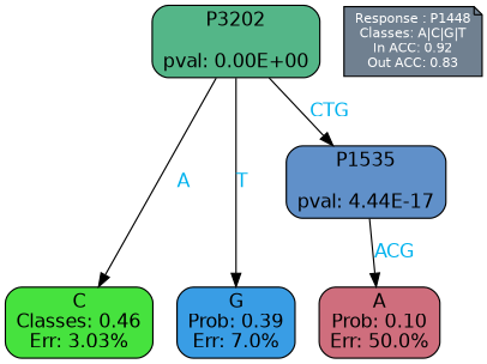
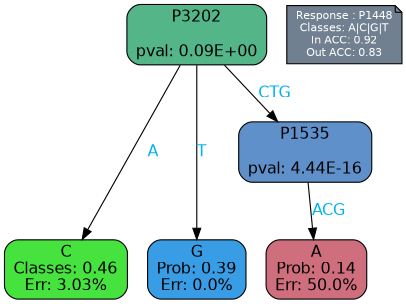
  digraph {
    ranksep=equally
    splines=polylines
    node [color=black fontname=helvetica shape=box style="filled, rounded"]
    edge [fontcolor=deepskyblue2 fontname=helvetica]
    n1 [fillcolor="#46e23e" label="C\nClasses: 0.46\nErr: 3.03%"]
-   n2 [fillcolor="#cf6e7d" label="A\nProb: 0.10\nErr: 50.0%"]
-   n3 [fillcolor="#399de5" label="G\nProb: 0.39\nErr: 7.0%"]
+   n2 [fillcolor="#cf6e7d" label="A\nProb: 0.14\nErr: 50.0%"]
+   n3 [fillcolor="#399de5" label="G\nProb: 0.39\nErr: 0.0%"]
    n4 [align=left fillcolor=slategray fontcolor=white fontsize=10 label="Response : P1448\nClasses: A|C|G|T\nIn ACC: 0.92\nOut ACC: 0.83\n" shape=note style=filled]
-   n5 [fillcolor="#54b688" label="P3202\n\npval: 0.00E+00"]
-   n6 [fillcolor="#6090c9" label="P1535\n\npval: 4.44E-17"]
+   n5 [fillcolor="#54b688" label="P3202\n\npval: 0.09E+00"]
+   n6 [fillcolor="#6090c9" label="P1535\n\npval: 4.44E-16"]
    subgraph sub_1 {
      rank=same
      n1
      n2
      n3
    }
    subgraph sub_2 {
      rank=same
      n4
      n5
    }
    n5 -> n1 [label=A]
    n5 -> n3 [label=T]
    n5 -> n6 [label=CTG]
    n6 -> n2 [label=ACG]
  }
